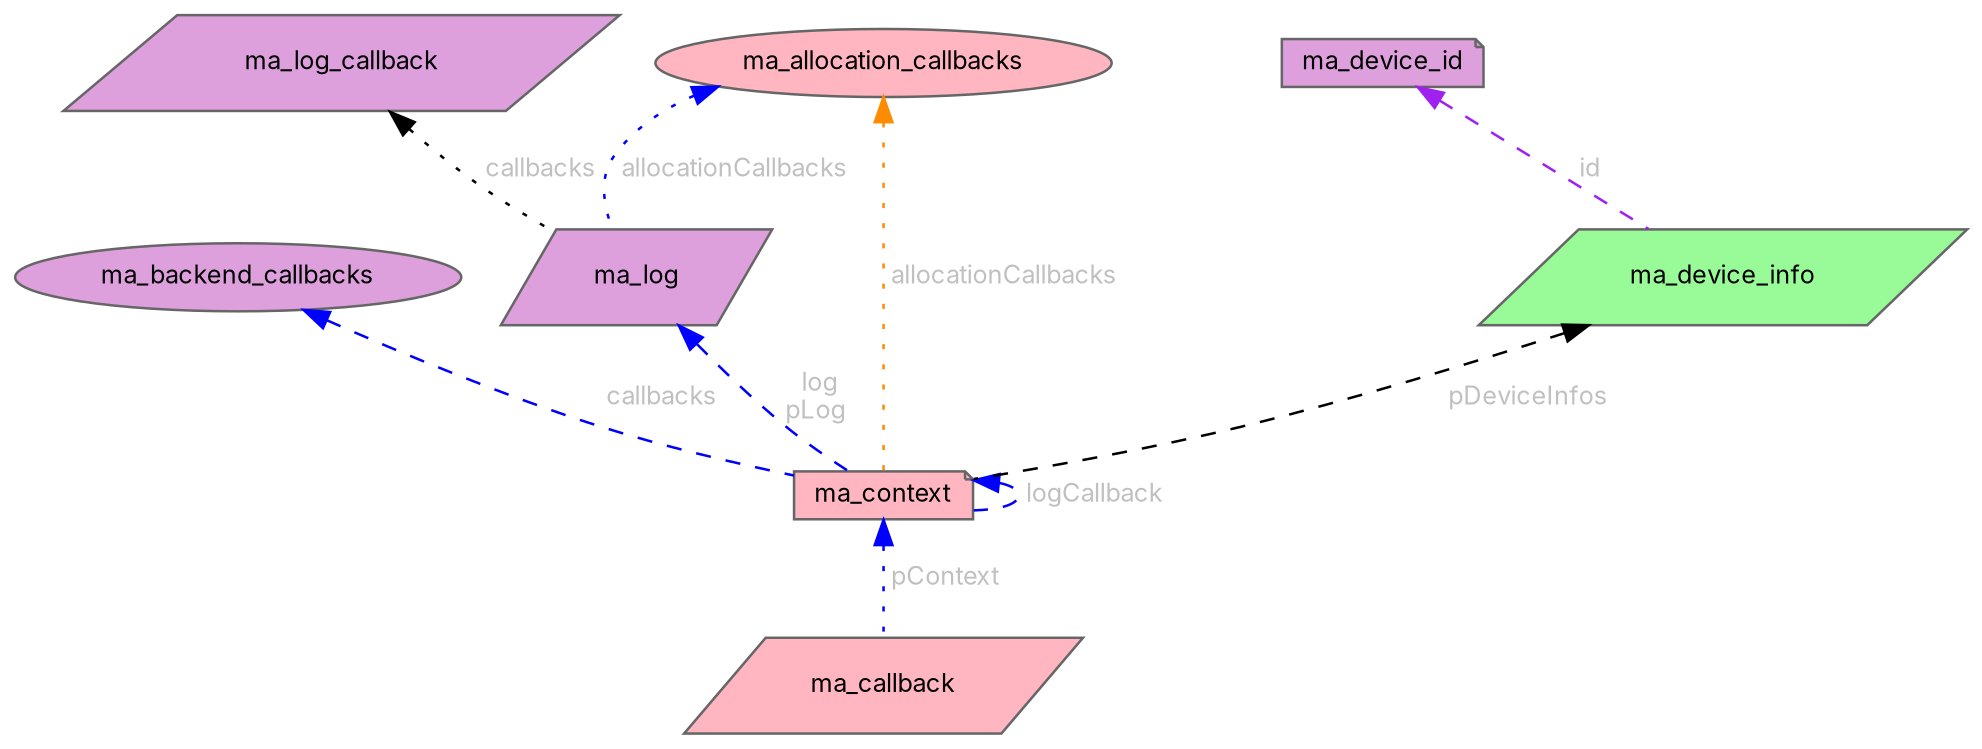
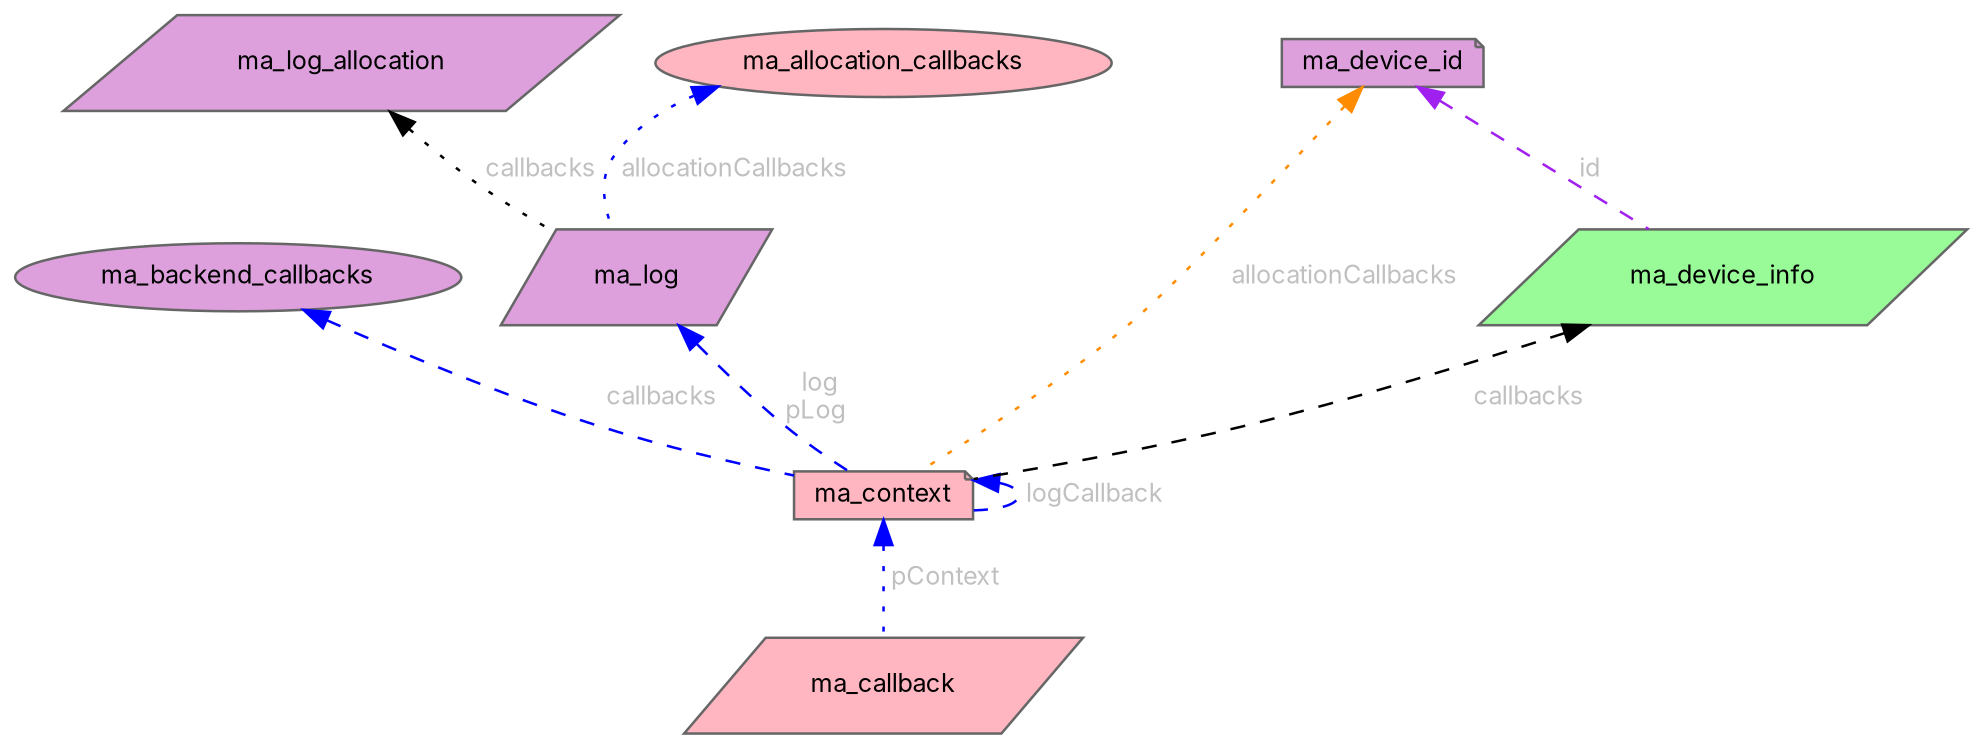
  digraph {
    fontname=Inter
    node [color=gray40 fillcolor=plum fontname=Inter fontsize=10 shape=parallelogram style=filled]
    edge [color=blue dir=back fontcolor=grey fontname=Inter fontsize=10 labelfontname=Helvetica labelfontsize=10 style=dashed]
    n1 [fillcolor=lightpink fontcolor=black height=0.2 label=ma_callback width=0.4]
    n2 [fillcolor=lightpink height=0.2 label=ma_context shape=note width=0.4]
    n3 [height=0.2 label=ma_backend_callbacks shape=ellipse width=0.4]
    n4 [height=0.2 label=ma_log width=0.4]
-   n5 [height=0.2 label=ma_log_callback width=0.4]
+   n5 [height=0.2 label=ma_log_allocation width=0.4]
    n6 [fillcolor=lightpink height=0.2 label=ma_allocation_callbacks shape=ellipse width=0.4]
    n7 [fillcolor=palegreen height=0.2 label=ma_device_info width=0.4]
    n8 [height=0.2 label=ma_device_id shape=note width=0.4]
    n2 -> n1 [label=" pContext" style=dotted]
    n2 -> n2 [label=" logCallback"]
    n3 -> n2 [label=" callbacks"]
    n4 -> n2 [label=" log\npLog"]
    n5 -> n4 [color=black label=" callbacks" style=dotted]
-   n6 -> n2 [color=darkorange label=" allocationCallbacks" style=dotted]
+   n8 -> n2 [color=darkorange label=" allocationCallbacks" style=dotted]
    n6 -> n4 [label=" allocationCallbacks" style=dotted]
-   n7 -> n2 [color=black label=" pDeviceInfos"]
+   n7 -> n2 [color=black label=" callbacks"]
    n8 -> n7 [color=purple label=" id"]
  }
